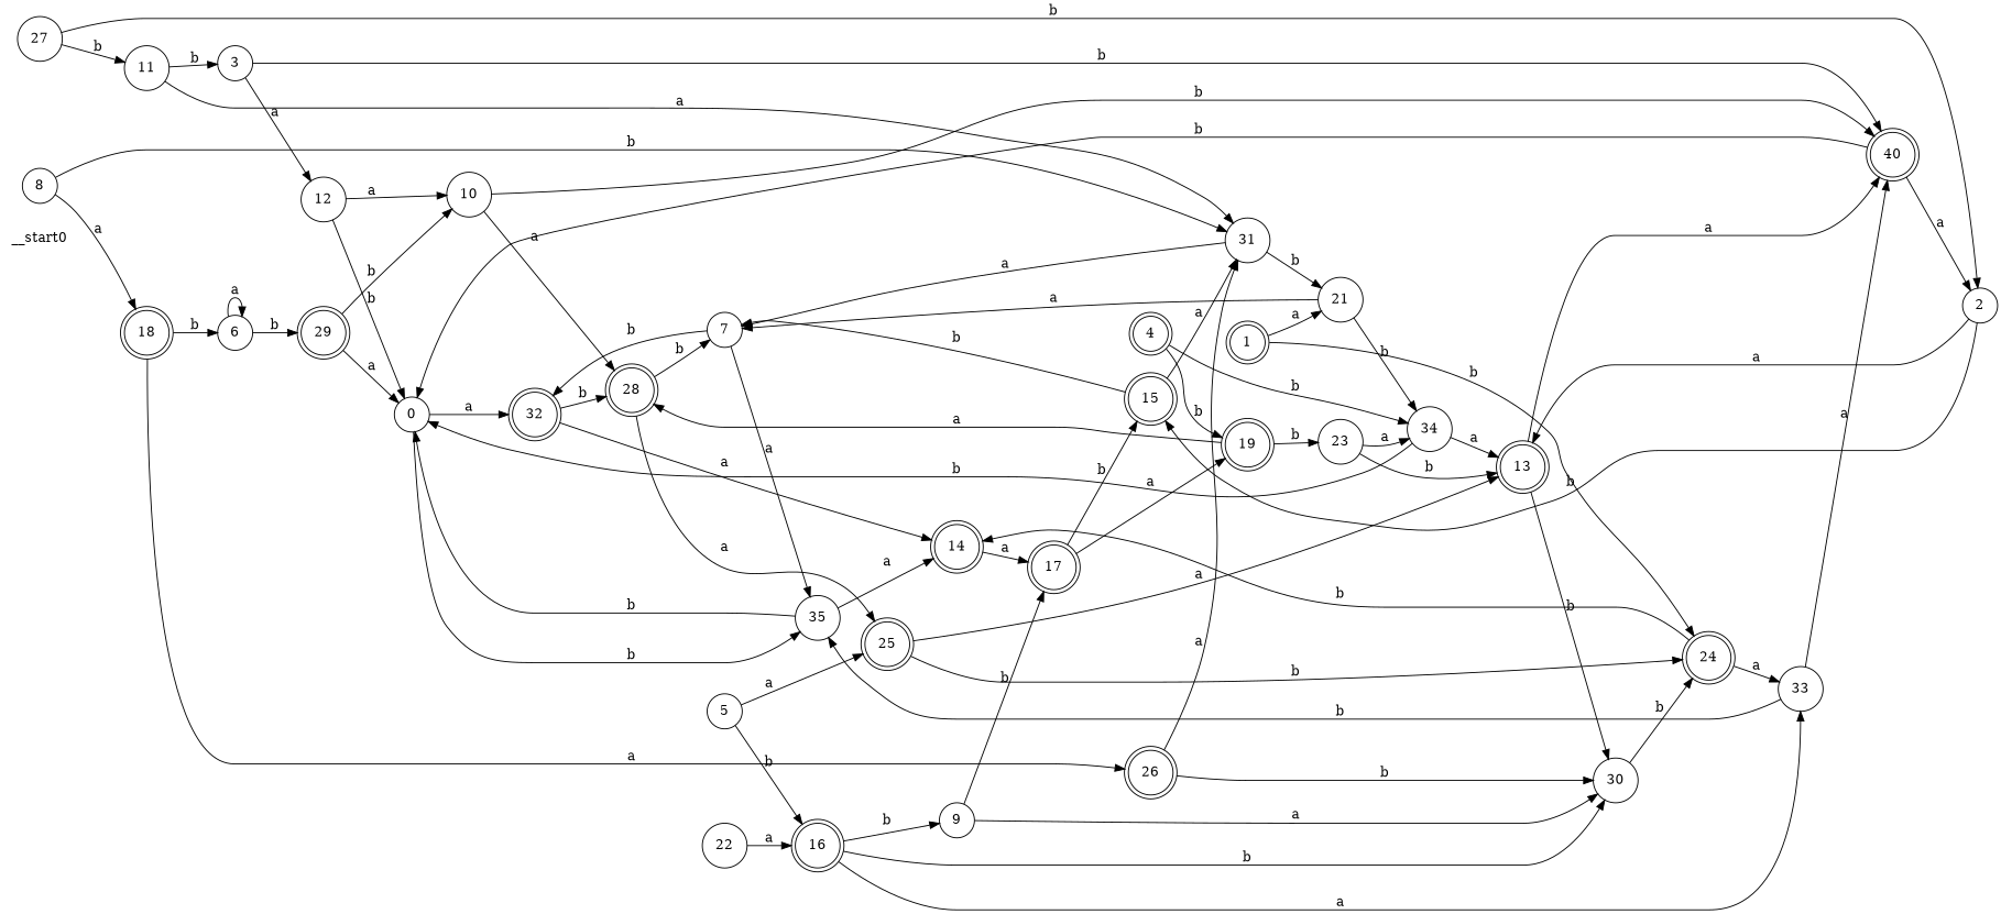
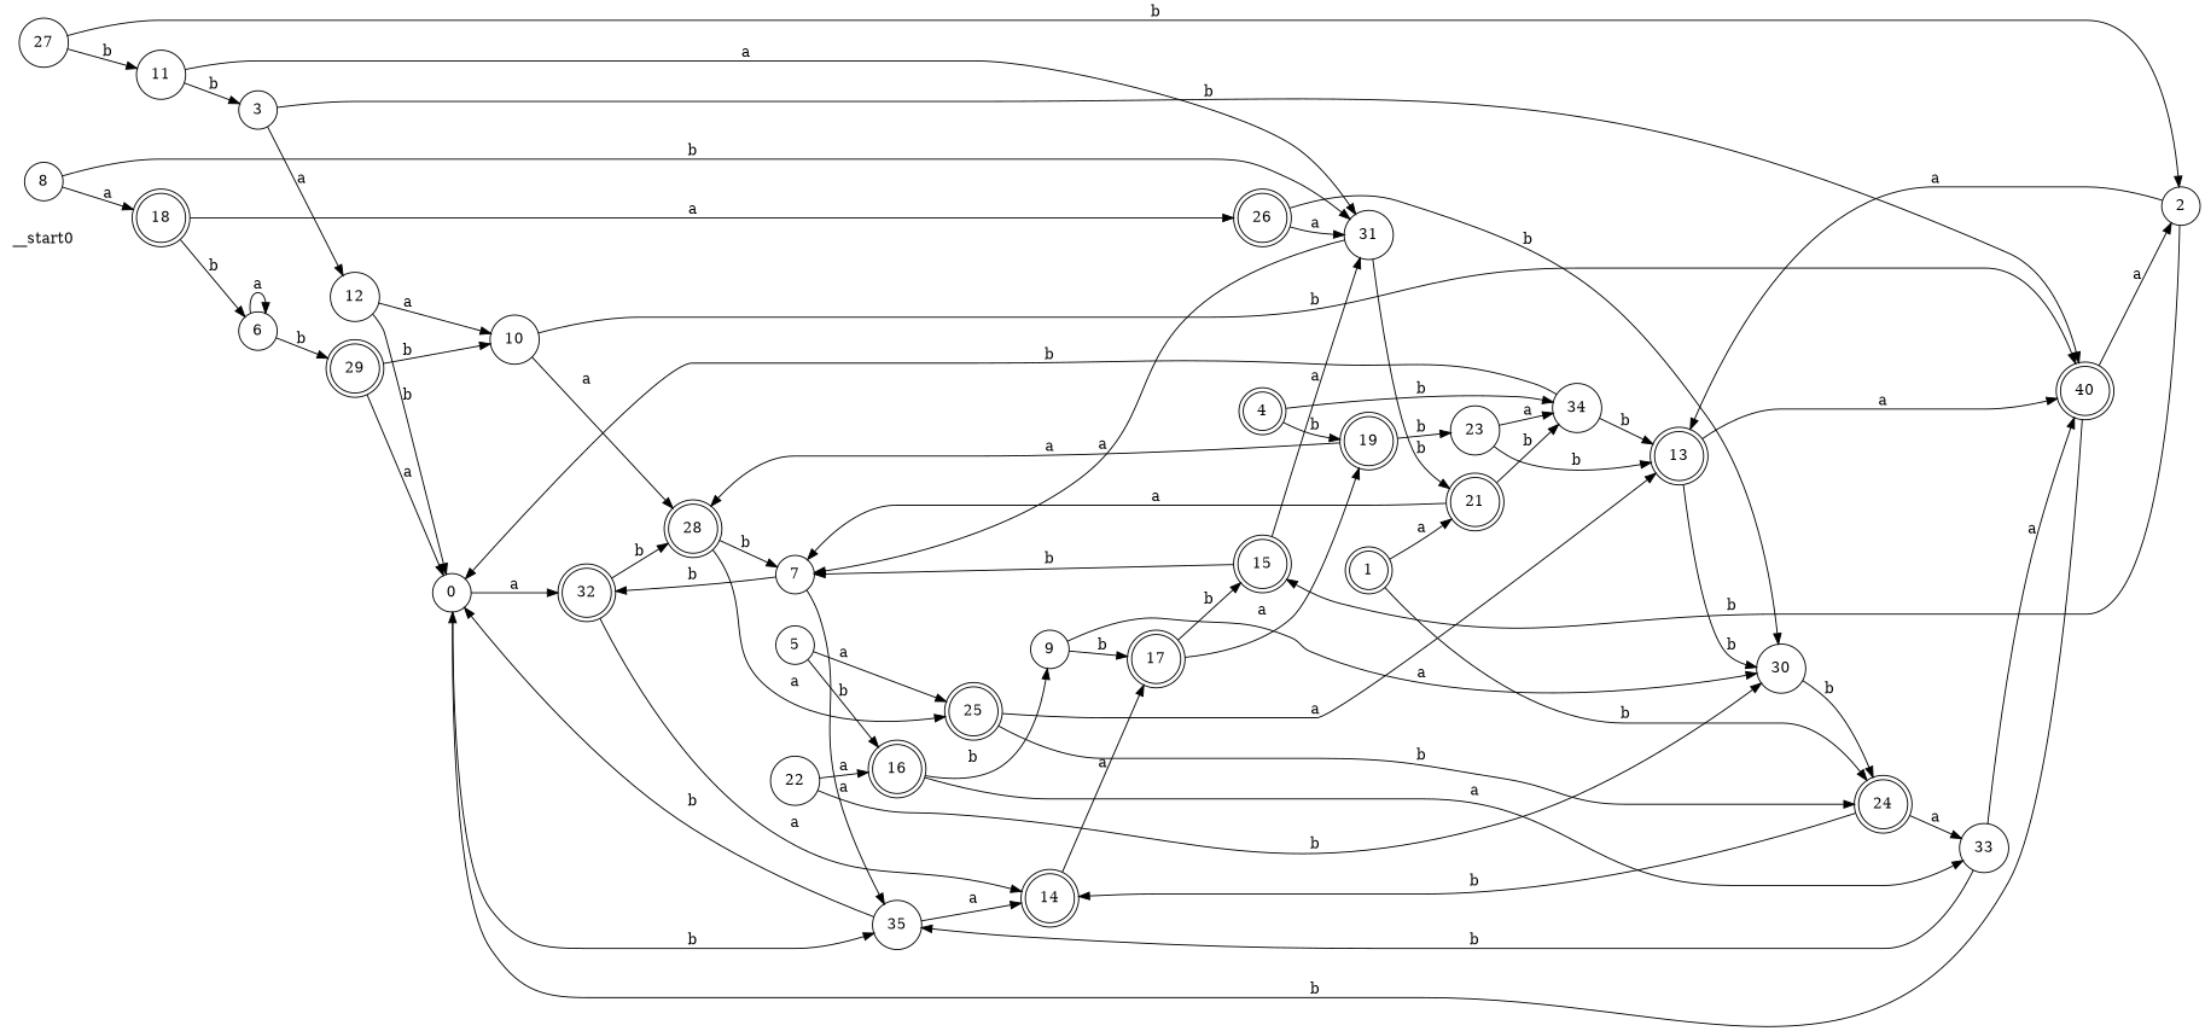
  digraph {
    rankdir=LR
    node [shape=circle color=black fillcolor=white style=filled]
    __start0 [shape=none color="" fillcolor="" style=""]
    n2 [label=0]
    n3 [label=32 shape=doublecircle style="rounded,filled"]
    n4 [label=35]
    n5 [label=28 shape=doublecircle style="rounded,filled"]
    n6 [label=14 shape=doublecircle style="rounded,filled"]
    n7 [label=1 shape=doublecircle style="rounded,filled"]
-   n8 [label=21 style="rounded,filled"]
+   n8 [label=21 shape=doublecircle style="rounded,filled"]
    n9 [label=24 shape=doublecircle style="rounded,filled"]
    n10 [label=34]
    n11 [label=7]
    n12 [label=33]
    n13 [label=2]
    n14 [label=13 shape=doublecircle style="rounded,filled"]
    n15 [label=15 shape=doublecircle style="rounded,filled"]
    n16 [label=40 shape=doublecircle style="rounded,filled"]
    n17 [label=30]
    n18 [label=31]
    n19 [label=3]
    n20 [label=12]
    n21 [label=10]
    n22 [label=4 shape=doublecircle style="rounded,filled"]
    n23 [label=19 shape=doublecircle style="rounded,filled"]
    n24 [label=23]
    n25 [label=5]
    n26 [label=16 shape=doublecircle style="rounded,filled"]
    n27 [label=25 shape=doublecircle style="rounded,filled"]
    n28 [label=9]
    n29 [label=6]
    n30 [label=29 shape=doublecircle style="rounded,filled"]
    n31 [label=8]
    n32 [label=18 shape=doublecircle style="rounded,filled"]
    n33 [label=26 shape=doublecircle style="rounded,filled"]
    n34 [label=17 shape=doublecircle style="rounded,filled"]
    n35 [label=11]
    n36 [label=22]
    n37 [label=27]
    n2 -> n3 [label=a]
    n2 -> n4 [label=b]
    n3 -> n5 [label=b]
    n3 -> n6 [label=a]
    n4 -> n2 [label=b]
    n4 -> n6 [label=a]
    n5 -> n11 [label=b]
    n5 -> n27 [label=a]
    n6 -> n34 [label=a]
    n7 -> n8 [label=a]
    n7 -> n9 [label=b]
    n8 -> n10 [label=b]
    n8 -> n11 [label=a]
    n9 -> n6 [label=b]
    n9 -> n12 [label=a]
    n10 -> n2 [label=b]
-   n10 -> n14 [label=a]
+   n10 -> n14 [label=b]
    n11 -> n3 [label=b]
    n11 -> n4 [label=a]
    n12 -> n4 [label=b]
    n12 -> n16 [label=a]
    n13 -> n14 [label=a]
    n13 -> n15 [label=b]
    n14 -> n16 [label=a]
    n14 -> n17 [label=b]
    n15 -> n11 [label=b]
    n15 -> n18 [label=a]
    n16 -> n2 [label=b]
    n16 -> n13 [label=a]
    n17 -> n9 [label=b]
    n18 -> n8 [label=b]
    n18 -> n11 [label=a]
    n19 -> n16 [label=b]
    n19 -> n20 [label=a]
    n20 -> n2 [label=b]
    n20 -> n21 [label=a]
    n21 -> n5 [label=a]
    n21 -> n16 [label=b]
    n22 -> n10 [label=b]
    n22 -> n23 [label=b]
    n23 -> n5 [label=a]
    n23 -> n24 [label=b]
    n24 -> n10 [label=a]
    n24 -> n14 [label=b]
    n25 -> n26 [label=b]
    n25 -> n27 [label=a]
    n26 -> n12 [label=a]
    n26 -> n28 [label=b]
    n27 -> n9 [label=b]
    n27 -> n14 [label=a]
    n28 -> n17 [label=a]
    n28 -> n34 [label=b]
    n29 -> n29 [label=a]
    n29 -> n30 [label=b]
    n30 -> n2 [label=a]
    n30 -> n21 [label=b]
    n31 -> n18 [label=b]
    n31 -> n32 [label=a]
    n32 -> n29 [label=b]
    n32 -> n33 [label=a]
    n33 -> n17 [label=b]
    n33 -> n18 [label=a]
    n34 -> n15 [label=b]
    n34 -> n23 [label=a]
    n35 -> n18 [label=a]
    n35 -> n19 [label=b]
-   n26 -> n17 [label=b]
+   n36 -> n17 [label=b]
    n36 -> n26 [label=a]
    n37 -> n13 [label=b]
    n37 -> n35 [label=b]
  }
